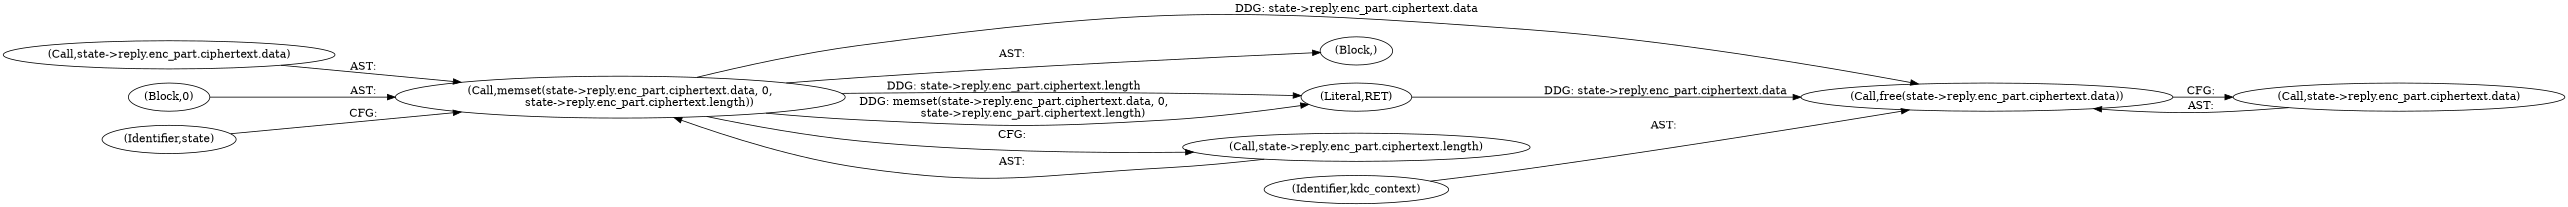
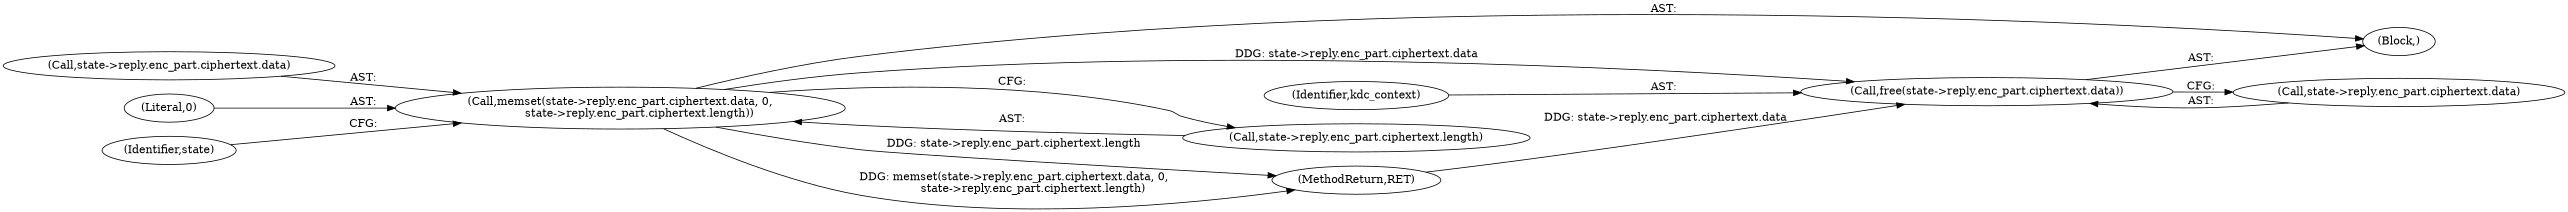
  digraph {
    rankdir=LR
    n1 [label="(Call,free(state->reply.enc_part.ciphertext.data))"]
    n2 [label="(Block,)"]
    n3 [label="(Call,state->reply.enc_part.ciphertext.data)"]
-   n4 [label="(Literal,RET)"]
+   n4 [label="(MethodReturn,RET)"]
    n5 [label="(Call,memset(state->reply.enc_part.ciphertext.data, 0,\n           state->reply.enc_part.ciphertext.length))"]
    n6 [label="(Call,state->reply.enc_part.ciphertext.length)"]
    n7 [label="(Call,state->reply.enc_part.ciphertext.data)"]
    n8 [label="(Identifier,kdc_context)"]
-   n9 [label="(Block,0)"]
+   n9 [label="(Literal,0)"]
    n10 [label="(Identifier,state)"]
+   n1 -> n2 [label="AST: "]
    n1 -> n3 [label="CFG: "]
    n3 -> n1 [label="AST: "]
    n4 -> n1 [label="DDG: state->reply.enc_part.ciphertext.data"]
    n5 -> n1 [label="DDG: state->reply.enc_part.ciphertext.data"]
    n5 -> n2 [label="AST: "]
    n5 -> n4 [label="DDG: state->reply.enc_part.ciphertext.length"]
    n5 -> n4 [label="DDG: memset(state->reply.enc_part.ciphertext.data, 0,\n           state->reply.enc_part.ciphertext.length)"]
    n5 -> n6 [label="CFG: "]
    n6 -> n5 [label="AST: "]
    n7 -> n5 [label="AST: "]
    n8 -> n1 [label="AST: "]
    n9 -> n5 [label="AST: "]
    n10 -> n5 [label="CFG: "]
  }
